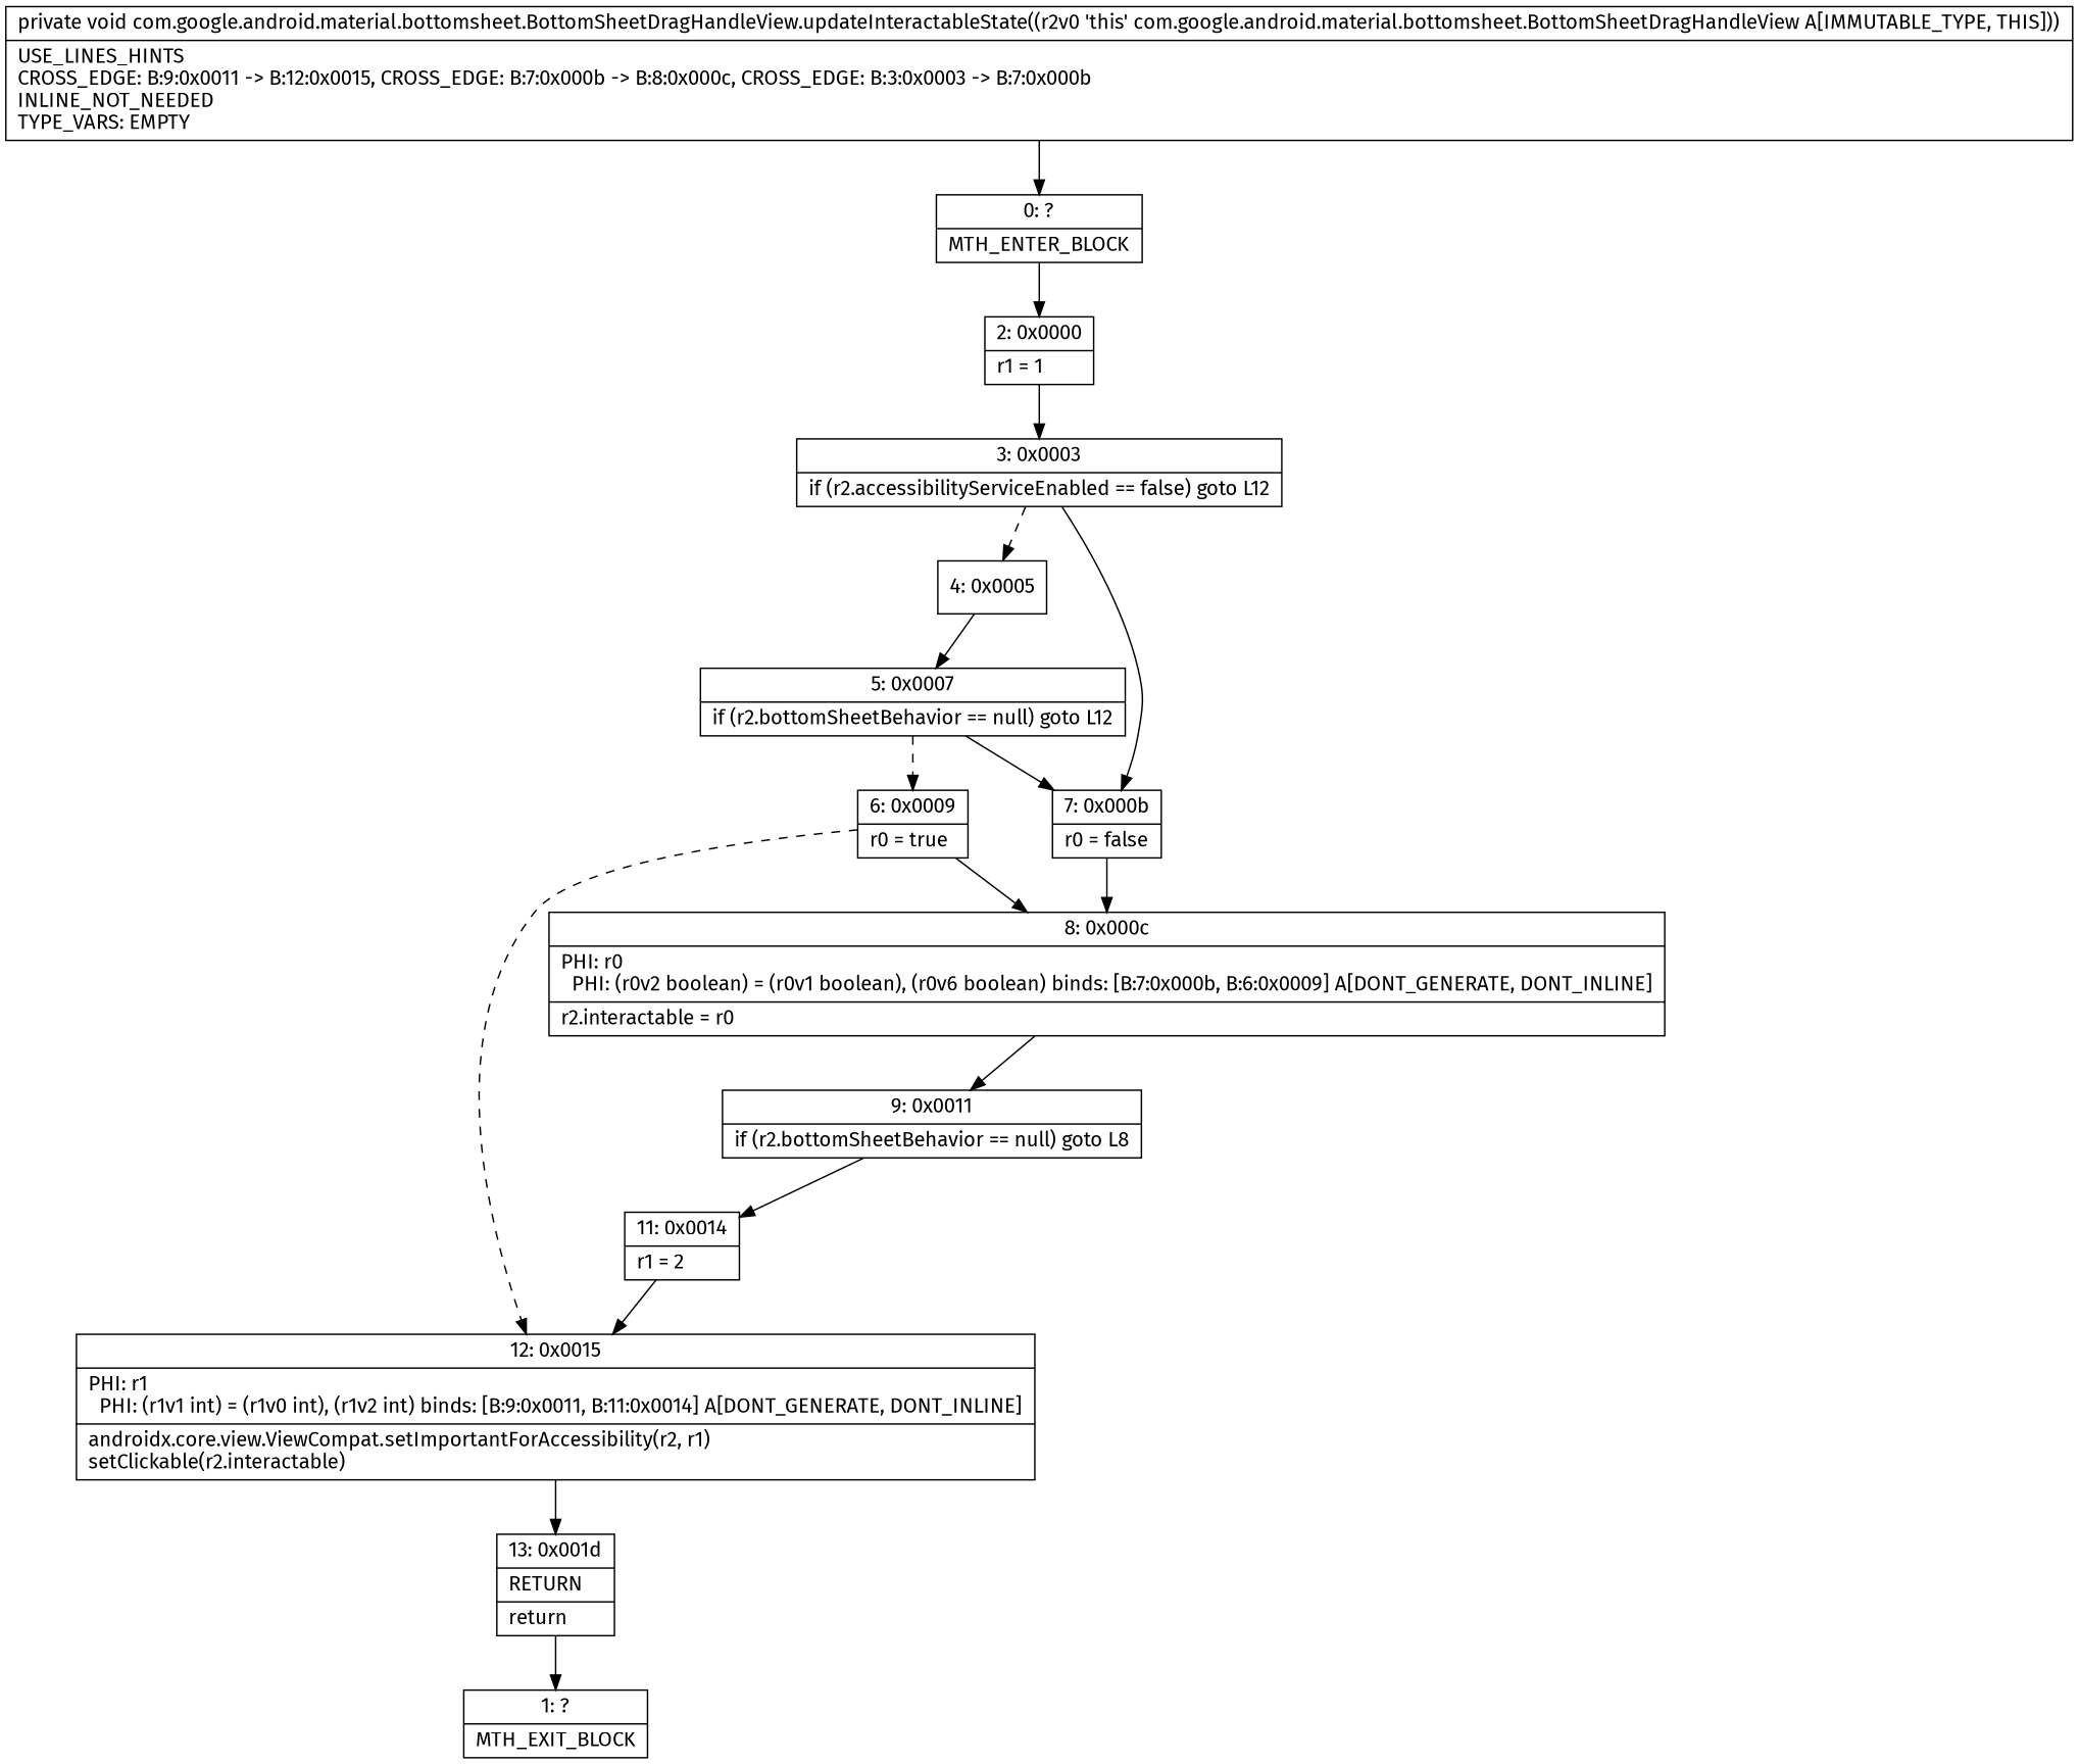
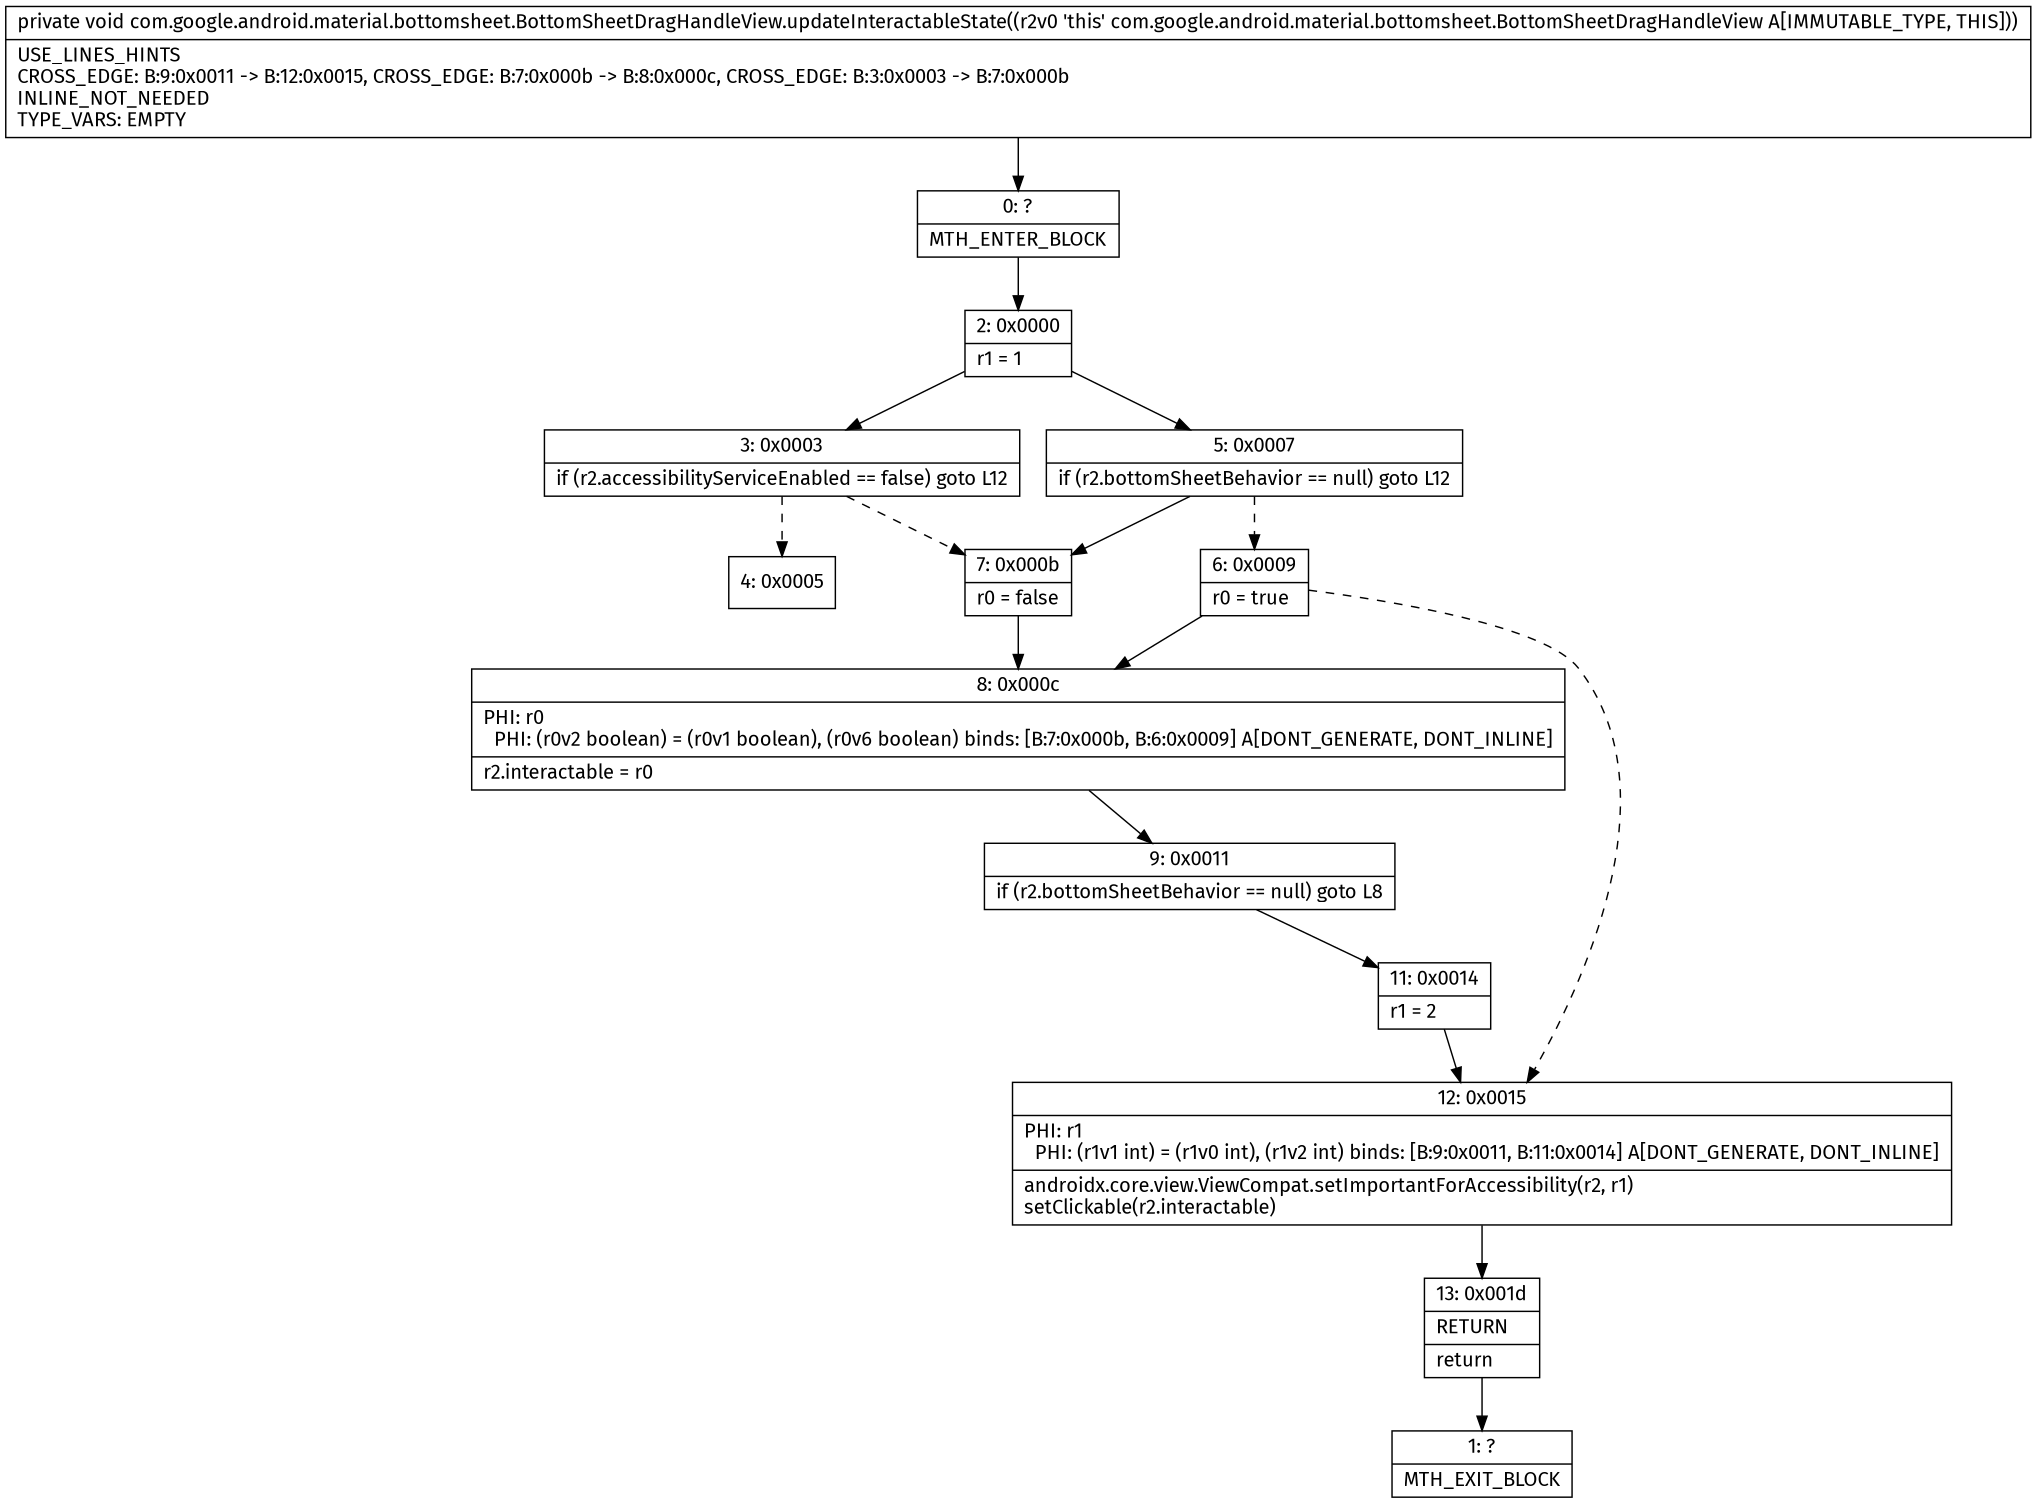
  digraph {
    fontname="Fira Sans"
    node [fontname="Fira Sans" shape=record]
    edge [fontname="Fira Sans"]
    n1 [label="{0\:\ ?|MTH_ENTER_BLOCK\l}"]
    n2 [label="{2\:\ 0x0000|r1 = 1\l}"]
    n3 [label="{3\:\ 0x0003|if (r2.accessibilityServiceEnabled == false) goto L12\l}"]
    n4 [label="{4\:\ 0x0005}"]
    n5 [label="{7\:\ 0x000b|r0 = false\l}"]
    n6 [label="{5\:\ 0x0007|if (r2.bottomSheetBehavior == null) goto L12\l}"]
    n7 [label="{8\:\ 0x000c|PHI: r0 \l  PHI: (r0v2 boolean) = (r0v1 boolean), (r0v6 boolean) binds: [B:7:0x000b, B:6:0x0009] A[DONT_GENERATE, DONT_INLINE]\l|r2.interactable = r0\l}"]
    n8 [label="{6\:\ 0x0009|r0 = true\l}"]
    n9 [label="{12\:\ 0x0015|PHI: r1 \l  PHI: (r1v1 int) = (r1v0 int), (r1v2 int) binds: [B:9:0x0011, B:11:0x0014] A[DONT_GENERATE, DONT_INLINE]\l|androidx.core.view.ViewCompat.setImportantForAccessibility(r2, r1)\lsetClickable(r2.interactable)\l}"]
    n10 [label="{9\:\ 0x0011|if (r2.bottomSheetBehavior == null) goto L8\l}"]
    n11 [label="{11\:\ 0x0014|r1 = 2\l}"]
    n12 [label="{13\:\ 0x001d|RETURN\l|return\l}"]
    n13 [label="{1\:\ ?|MTH_EXIT_BLOCK\l}"]
    n14 [label="{private void com.google.android.material.bottomsheet.BottomSheetDragHandleView.updateInteractableState((r2v0 'this' com.google.android.material.bottomsheet.BottomSheetDragHandleView A[IMMUTABLE_TYPE, THIS]))  | USE_LINES_HINTS\lCROSS_EDGE: B:9:0x0011 \-\> B:12:0x0015, CROSS_EDGE: B:7:0x000b \-\> B:8:0x000c, CROSS_EDGE: B:3:0x0003 \-\> B:7:0x000b\lINLINE_NOT_NEEDED\lTYPE_VARS: EMPTY\l}"]
    n1 -> n2
    n2 -> n3
    n3 -> n4 [style=dashed]
-   n3 -> n5
-   n4 -> n6
+   n3 -> n5 [style=dashed]
+   n2 -> n6
    n5 -> n7
    n6 -> n5
    n6 -> n8 [style=dashed]
    n7 -> n10
    n8 -> n7
    n8 -> n9 [style=dashed]
    n9 -> n12
    n10 -> n11
    n11 -> n9
    n12 -> n13
    n14 -> n1
  }
